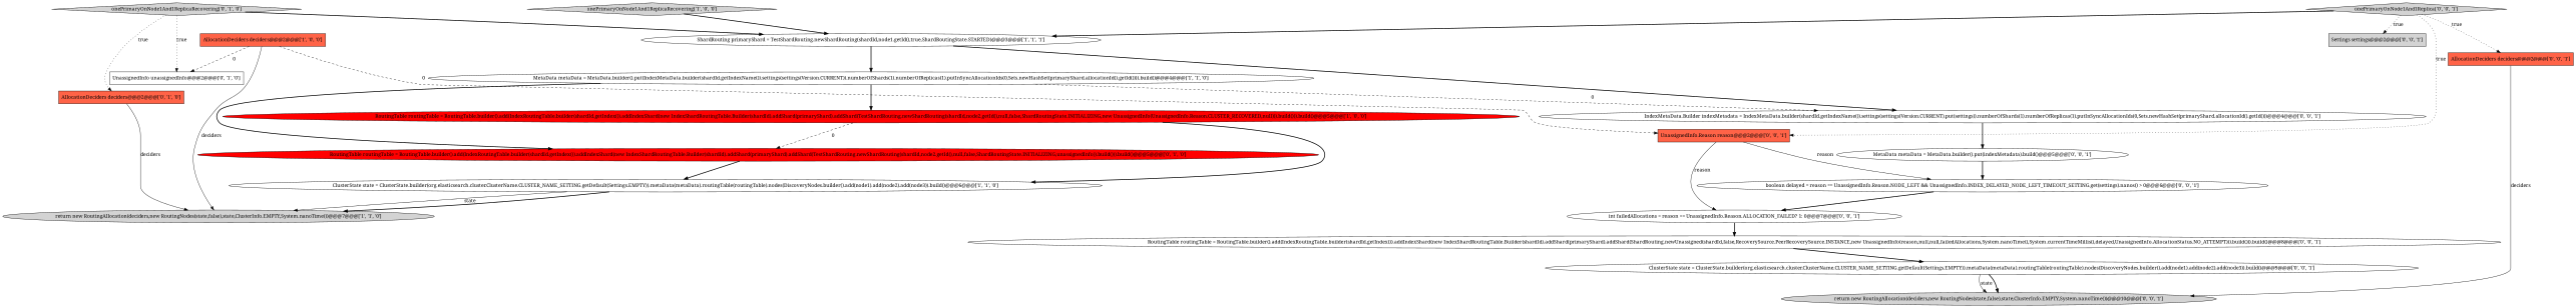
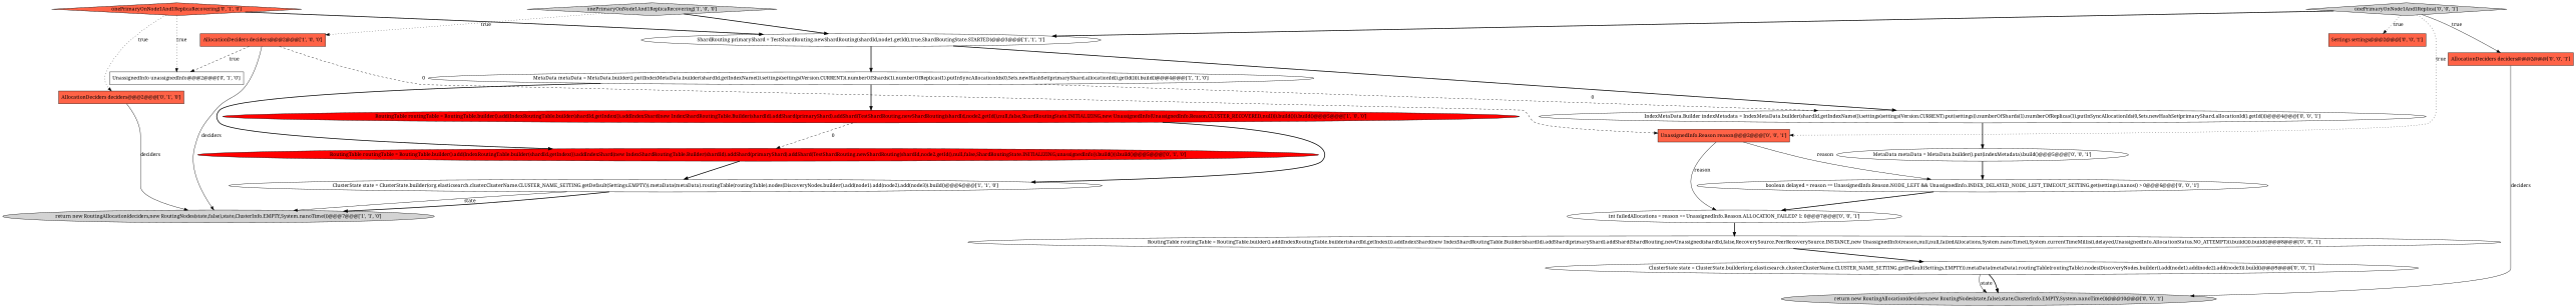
  digraph {
    fontname="Noto Serif"
    node [fillcolor=white fontname="Noto Serif" shape=ellipse style=filled]
    edge [fontname="Noto Serif" style=bold]
    n1 [fillcolor=lightgray label="onePrimaryOnNode1And1ReplicaRecovering['1', '0', '0']" shape=diamond]
    n2 [label="ShardRouting primaryShard = TestShardRouting.newShardRouting(shardId,node1.getId(),true,ShardRoutingState.STARTED)@@@3@@@['1', '1', '1']"]
    n3 [fillcolor=tomato label="AllocationDeciders deciders@@@2@@@['1', '0', '0']" shape=box]
    n4 [label="IndexMetaData.Builder indexMetadata = IndexMetaData.builder(shardId.getIndexName()).settings(settings(Version.CURRENT).put(settings)).numberOfShards(1).numberOfReplicas(1).putInSyncAllocationIds(0,Sets.newHashSet(primaryShard.allocationId().getId()))@@@4@@@['0', '0', '1']"]
    n5 [label="MetaData metaData = MetaData.builder().put(IndexMetaData.builder(shardId.getIndexName()).settings(settings(Version.CURRENT)).numberOfShards(1).numberOfReplicas(1).putInSyncAllocationIds(0,Sets.newHashSet(primaryShard.allocationId().getId()))).build()@@@4@@@['1', '1', '0']"]
    n6 [fillcolor=lightgray label="return new RoutingAllocation(deciders,new RoutingNodes(state,false),state,ClusterInfo.EMPTY,System.nanoTime())@@@7@@@['1', '1', '0']"]
    n7 [label="UnassignedInfo unassignedInfo@@@2@@@['0', '1', '0']" shape=box]
    n8 [fillcolor=tomato label="UnassignedInfo.Reason reason@@@2@@@['0', '0', '1']" shape=box]
    n9 [fillcolor=tomato label="AllocationDeciders deciders@@@2@@@['0', '1', '0']" shape=box]
    n10 [label="MetaData metaData = MetaData.builder().put(indexMetadata).build()@@@5@@@['0', '0', '1']"]
    n11 [label="boolean delayed = reason == UnassignedInfo.Reason.NODE_LEFT && UnassignedInfo.INDEX_DELAYED_NODE_LEFT_TIMEOUT_SETTING.get(settings).nanos() > 0@@@6@@@['0', '0', '1']"]
    n12 [label="int failedAllocations = reason == UnassignedInfo.Reason.ALLOCATION_FAILED? 1: 0@@@7@@@['0', '0', '1']"]
    n13 [fillcolor=red label="RoutingTable routingTable = RoutingTable.builder().add(IndexRoutingTable.builder(shardId.getIndex()).addIndexShard(new IndexShardRoutingTable.Builder(shardId).addShard(primaryShard).addShard(TestShardRouting.newShardRouting(shardId,node2.getId(),null,false,ShardRoutingState.INITIALIZING,unassignedInfo)).build())).build()@@@5@@@['0', '1', '0']"]
    n14 [fillcolor=red label="RoutingTable routingTable = RoutingTable.builder().add(IndexRoutingTable.builder(shardId.getIndex()).addIndexShard(new IndexShardRoutingTable.Builder(shardId).addShard(primaryShard).addShard(TestShardRouting.newShardRouting(shardId,node2.getId(),null,false,ShardRoutingState.INITIALIZING,new UnassignedInfo(UnassignedInfo.Reason.CLUSTER_RECOVERED,null))).build())).build()@@@5@@@['1', '0', '0']"]
    n15 [fillcolor=lightgray label="return new RoutingAllocation(deciders,new RoutingNodes(state,false),state,ClusterInfo.EMPTY,System.nanoTime())@@@10@@@['0', '0', '1']"]
-   n16 [fillcolor=lightgray label="Settings settings@@@2@@@['0', '0', '1']" shape=box]
+   n16 [fillcolor=tomato label="Settings settings@@@2@@@['0', '0', '1']" shape=box]
    n17 [label="ClusterState state = ClusterState.builder(org.elasticsearch.cluster.ClusterName.CLUSTER_NAME_SETTING.getDefault(Settings.EMPTY)).metaData(metaData).routingTable(routingTable).nodes(DiscoveryNodes.builder().add(node1).add(node2).add(node3)).build()@@@6@@@['1', '1', '0']"]
    n18 [fillcolor=tomato label="AllocationDeciders deciders@@@2@@@['0', '0', '1']" shape=box]
    n19 [fillcolor=lightgray label="onePrimaryOnNode1And1Replica['0', '0', '1']" shape=diamond]
    n20 [label="ClusterState state = ClusterState.builder(org.elasticsearch.cluster.ClusterName.CLUSTER_NAME_SETTING.getDefault(Settings.EMPTY)).metaData(metaData).routingTable(routingTable).nodes(DiscoveryNodes.builder().add(node1).add(node2).add(node3)).build()@@@9@@@['0', '0', '1']"]
-   n21 [fillcolor=lightgray label="onePrimaryOnNode1And1ReplicaRecovering['0', '1', '0']" shape=diamond]
+   n21 [fillcolor=tomato label="onePrimaryOnNode1And1ReplicaRecovering['0', '1', '0']" shape=diamond]
    n22 [label="RoutingTable routingTable = RoutingTable.builder().add(IndexRoutingTable.builder(shardId.getIndex()).addIndexShard(new IndexShardRoutingTable.Builder(shardId).addShard(primaryShard).addShard(ShardRouting.newUnassigned(shardId,false,RecoverySource.PeerRecoverySource.INSTANCE,new UnassignedInfo(reason,null,null,failedAllocations,System.nanoTime(),System.currentTimeMillis(),delayed,UnassignedInfo.AllocationStatus.NO_ATTEMPT))).build())).build()@@@8@@@['0', '0', '1']"]
    n1 -> n2
+   n1 -> n3 [label=true style=dotted]
    n2 -> n4
    n2 -> n5
    n3 -> n6 [label=deciders style=solid]
-   n3 -> n7 [label=0 style=dashed]
+   n3 -> n7 [label=true style=dashed]
    n3 -> n8 [label=0 style=dashed]
    n4 -> n10
    n5 -> n4 [label=0 style=dashed]
    n5 -> n13
    n5 -> n14
    n8 -> n11 [label=reason style=solid]
    n8 -> n12 [label=reason style=solid]
    n9 -> n6 [label=deciders style=solid]
    n10 -> n11
    n11 -> n12
    n12 -> n22
    n13 -> n17
    n14 -> n13 [label=0 style=dashed]
    n14 -> n17
    n17 -> n6
    n17 -> n6 [label=state style=solid]
    n18 -> n15 [label=deciders style=solid]
    n19 -> n2
    n19 -> n8 [label=true style=dotted]
    n19 -> n16 [label=true style=dotted]
-   n19 -> n18 [label=true style=dotted]
+   n19 -> n18 [label=true style=solid]
    n20 -> n15
    n20 -> n15 [label=state style=solid]
    n21 -> n2
    n21 -> n7 [label=true style=dotted]
    n21 -> n9 [label=true style=dotted]
    n22 -> n20
  }
